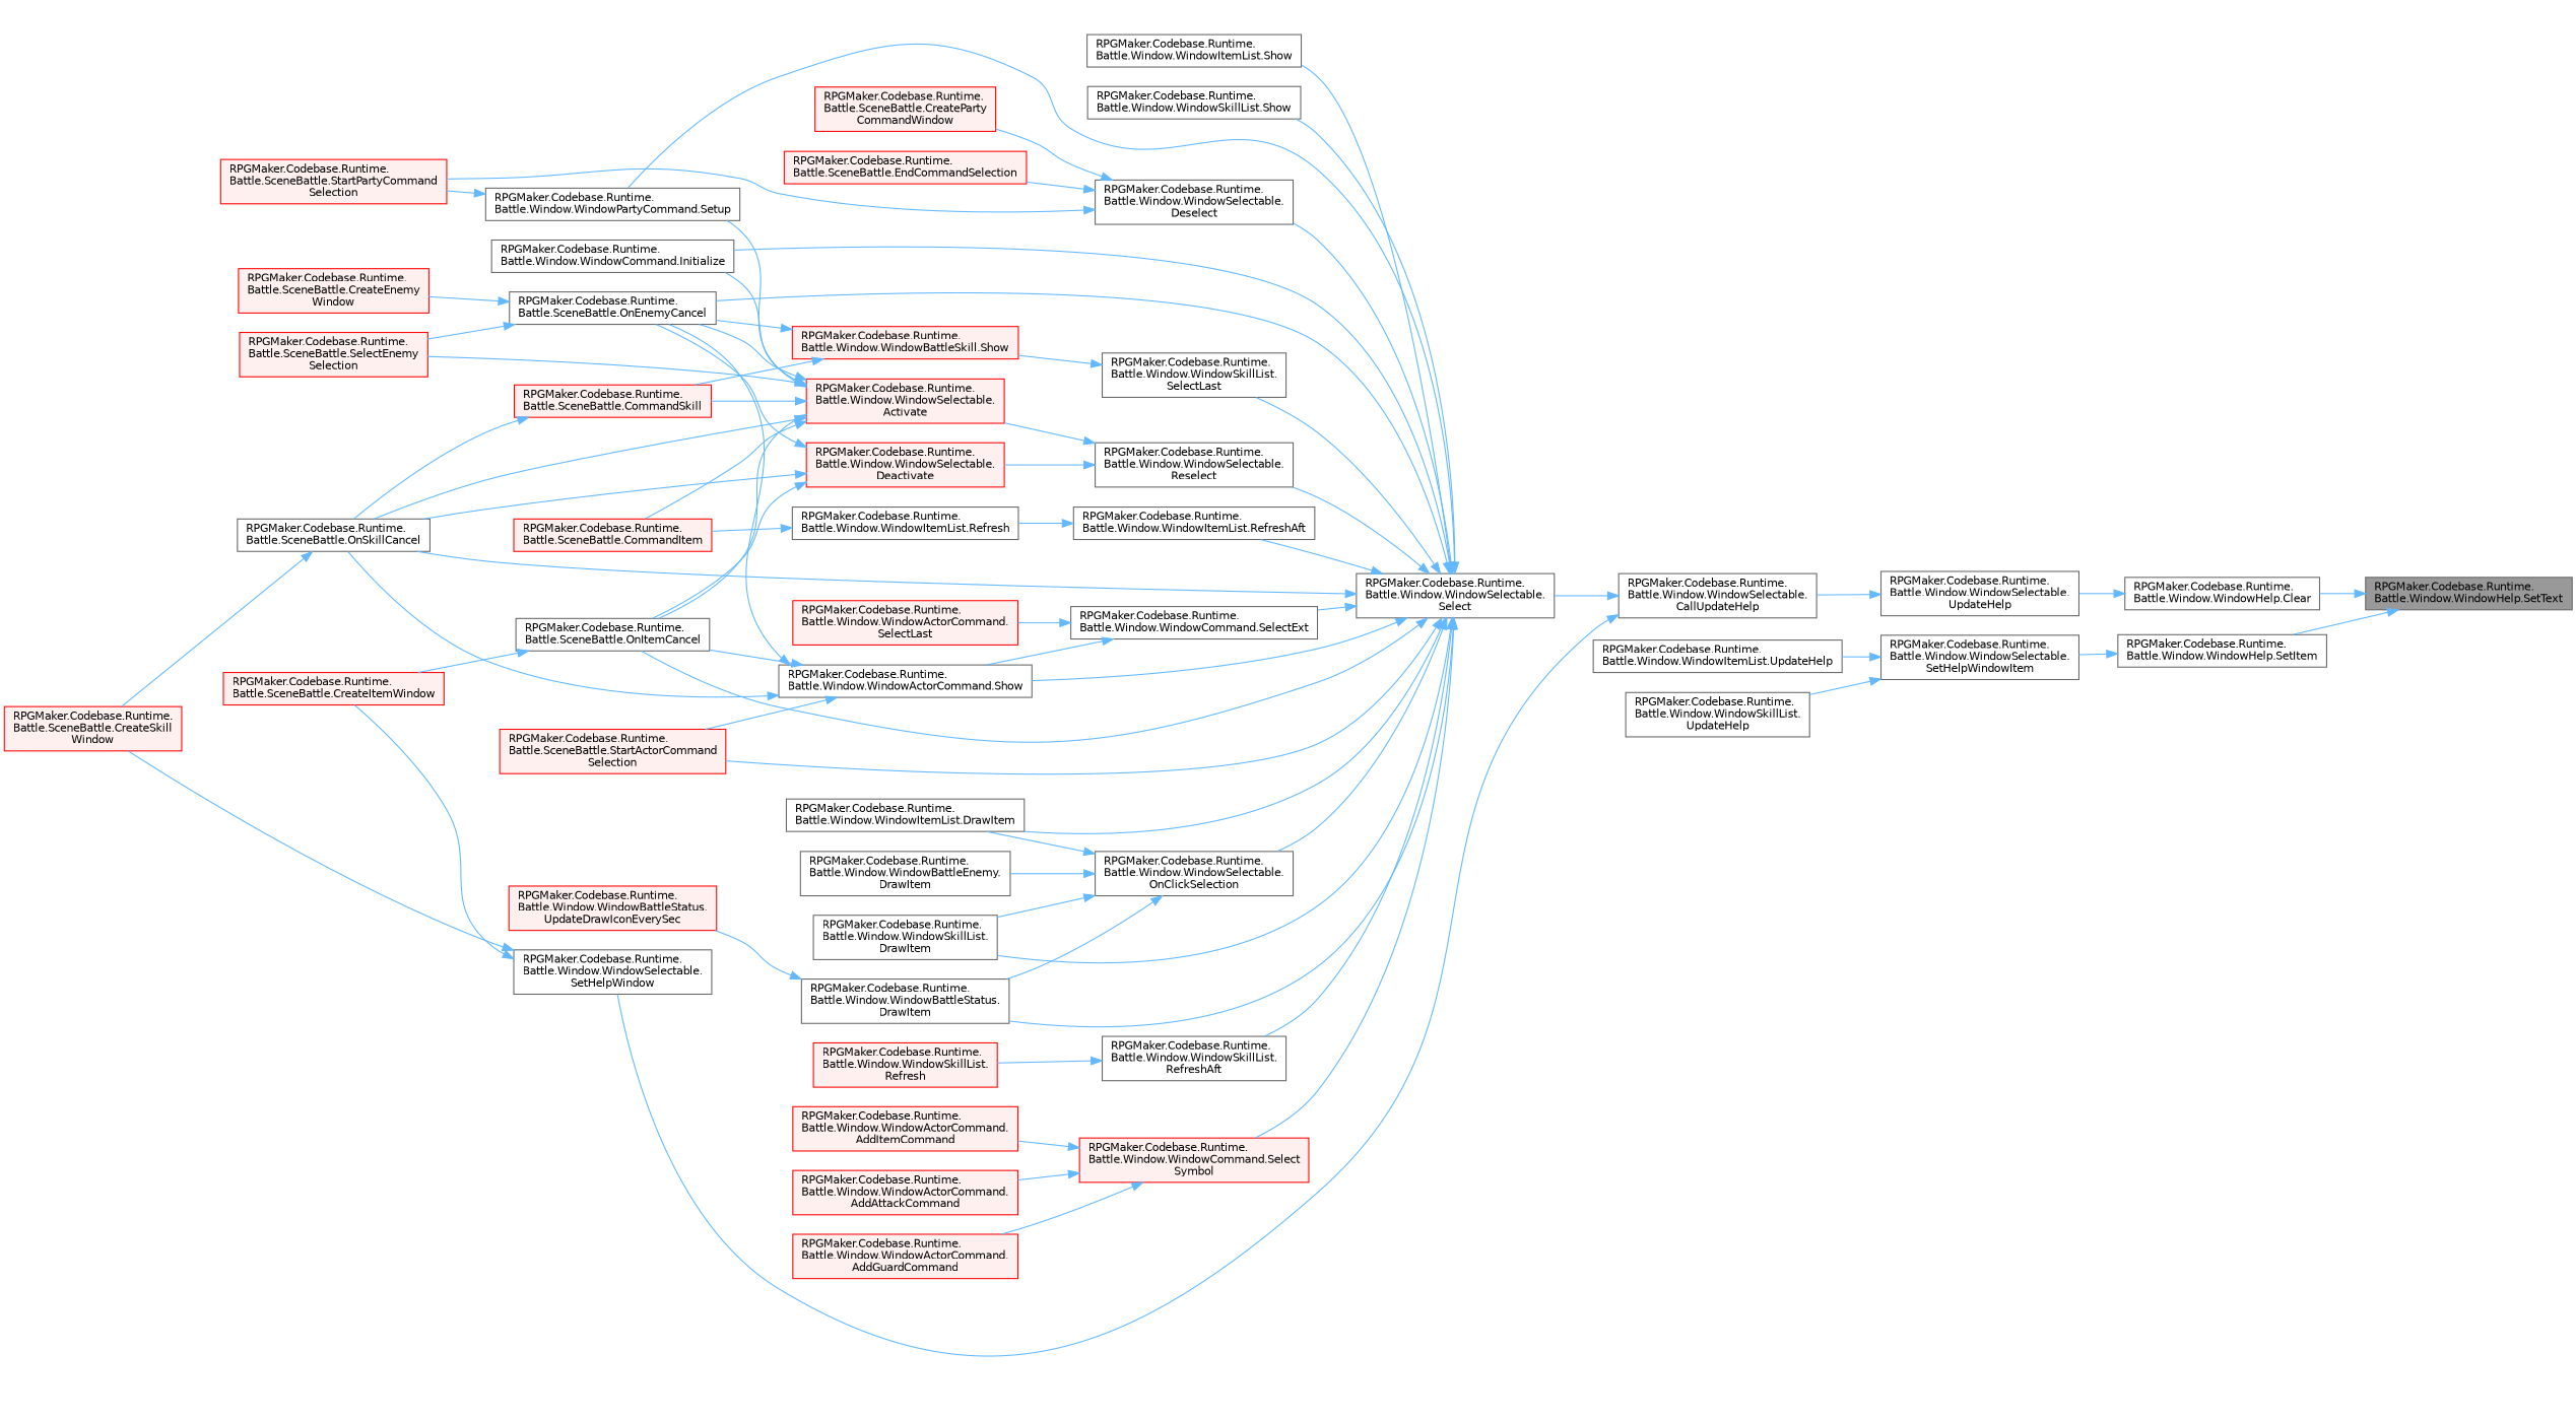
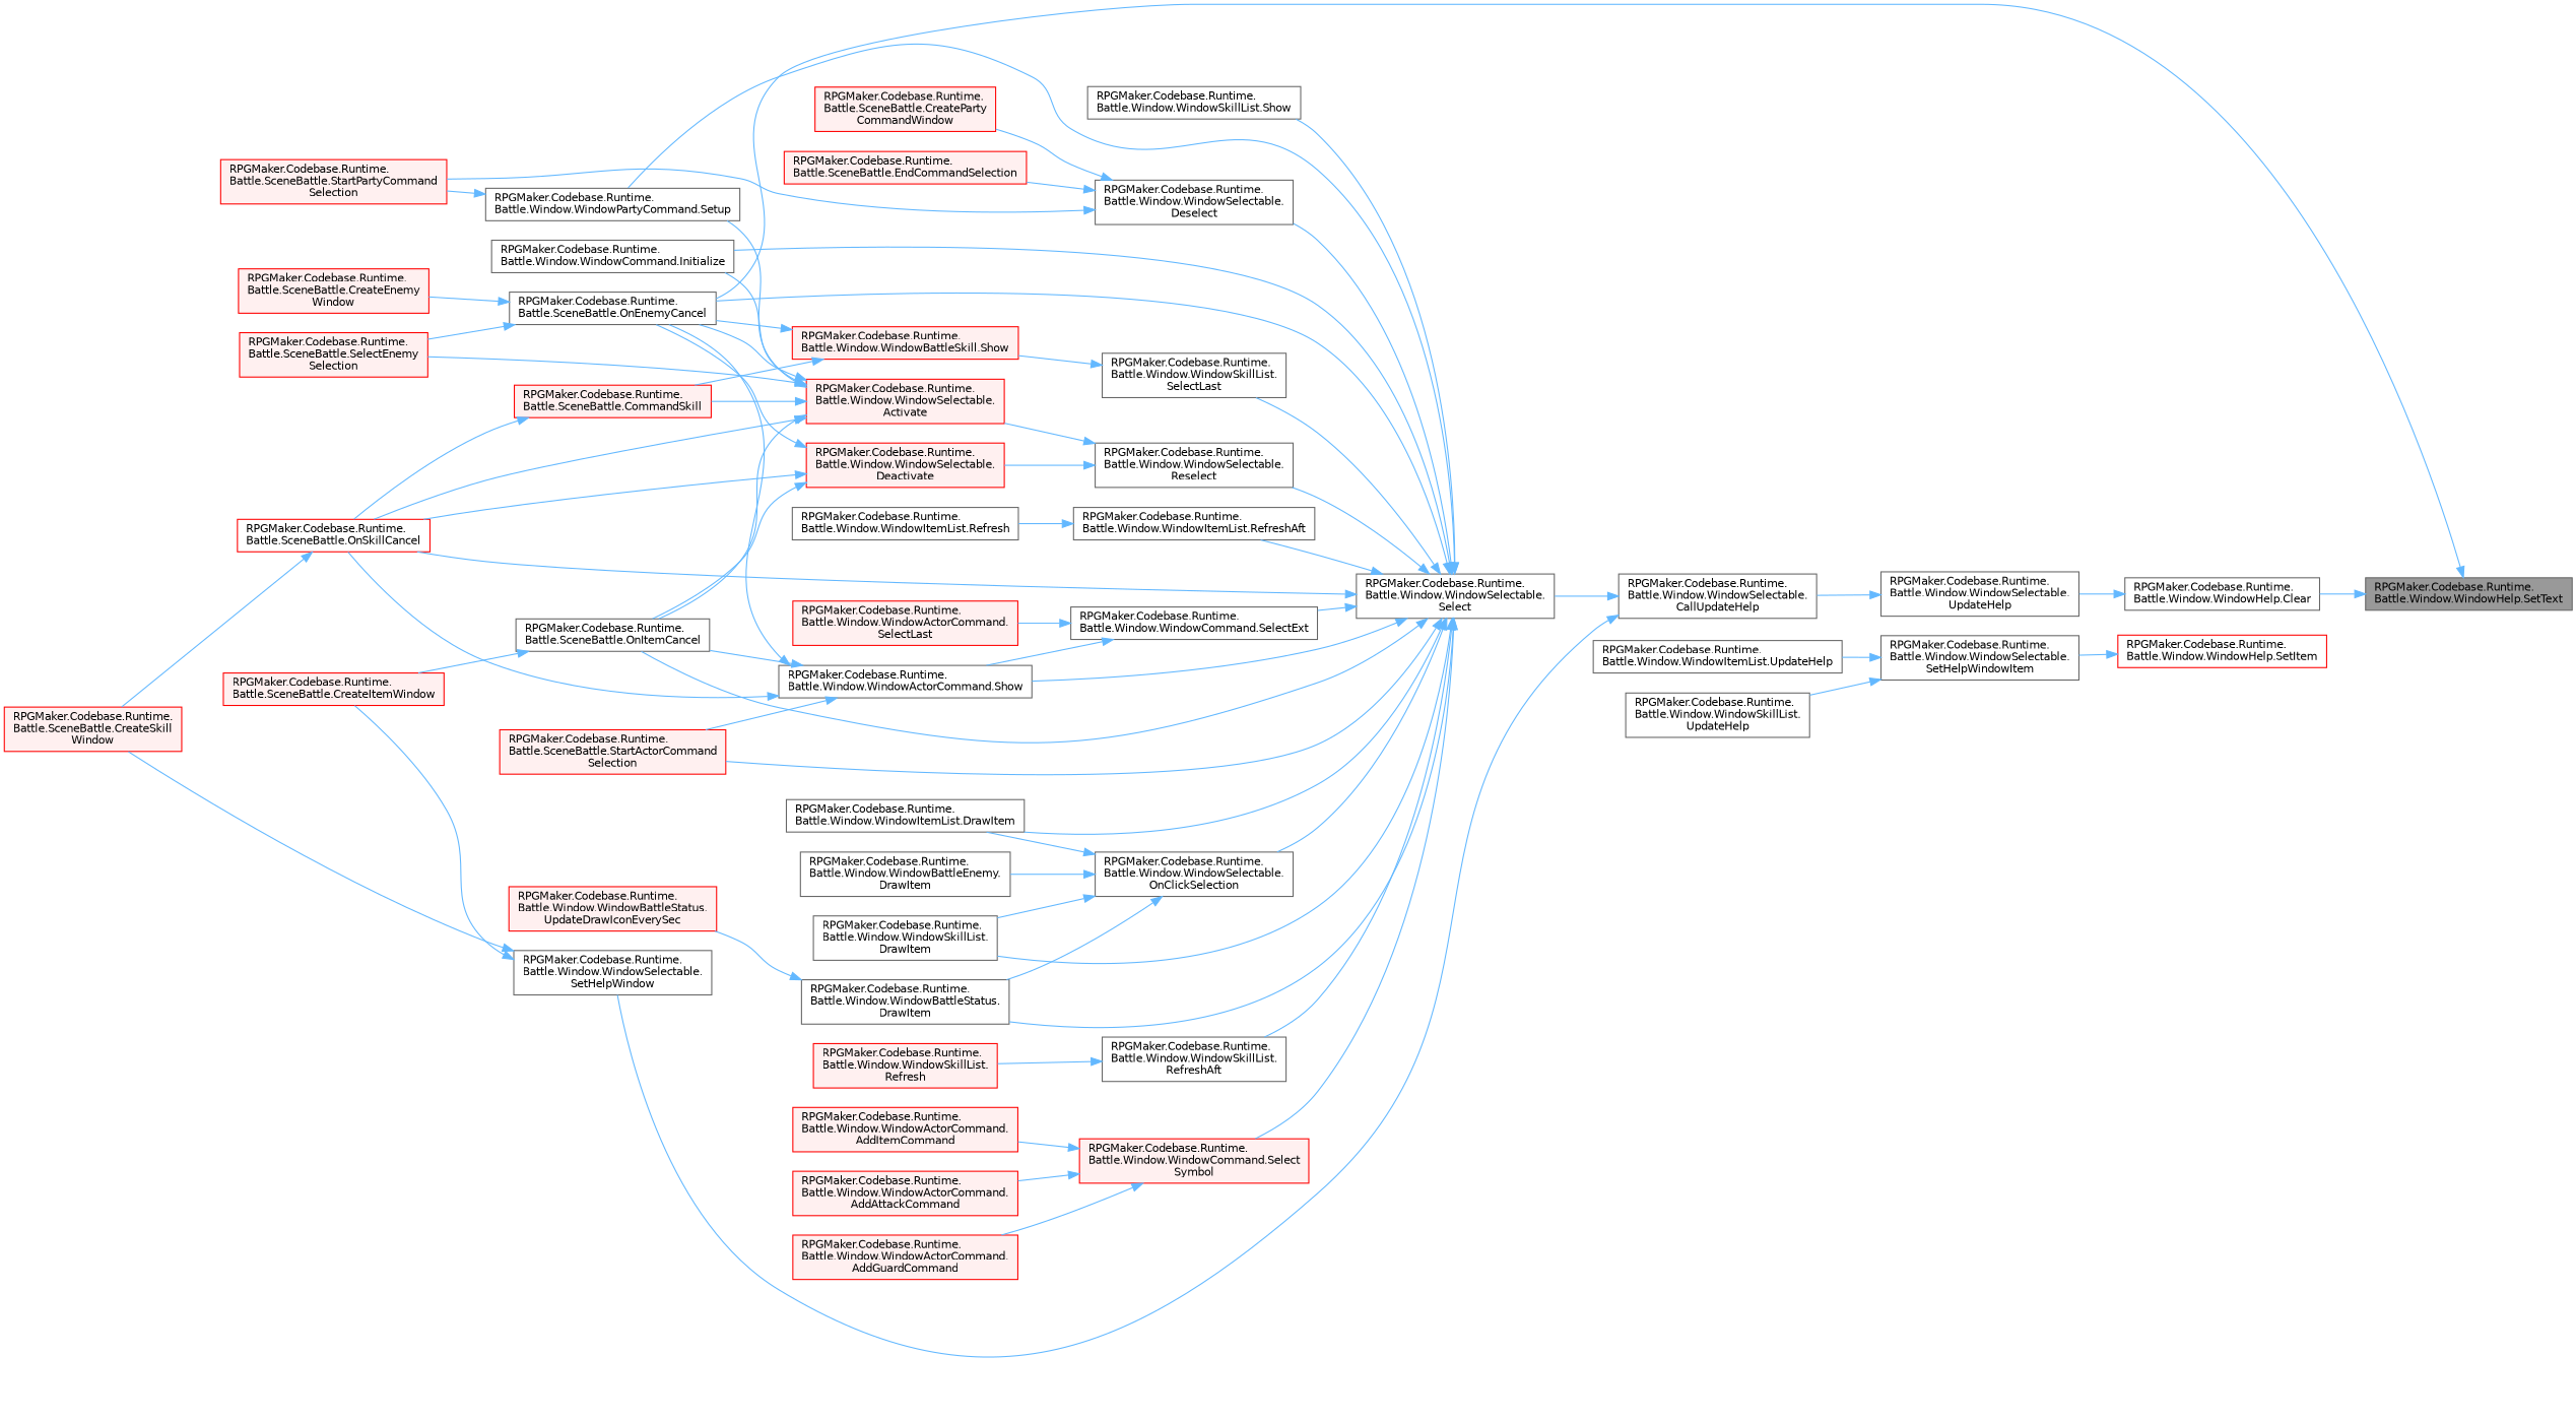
  digraph {
    rankdir=RL
    node [color=grey40 fillcolor=white fontname=Helvetica fontsize=10 shape=box style=filled]
    edge [color=steelblue1 dir=back fontname=Helvetica fontsize=10 labelfontname=Helvetica labelfontsize=10 style=solid]
    n1 [color=gray40 fillcolor=grey60 fontcolor=black height=0.2 label="RPGMaker.Codebase.Runtime.\lBattle.Window.WindowHelp.SetText" width=0.4]
    n2 [height=0.2 label="RPGMaker.Codebase.Runtime.\lBattle.Window.WindowHelp.Clear" width=0.4]
-   n3 [height=0.2 label="RPGMaker.Codebase.Runtime.\lBattle.Window.WindowHelp.SetItem" width=0.4]
+   n3 [color=red height=0.2 label="RPGMaker.Codebase.Runtime.\lBattle.Window.WindowHelp.SetItem" width=0.4]
    n4 [height=0.2 label="RPGMaker.Codebase.Runtime.\lBattle.Window.WindowSelectable.\lUpdateHelp" width=0.4]
    n5 [height=0.2 label="RPGMaker.Codebase.Runtime.\lBattle.Window.WindowSelectable.\lSetHelpWindowItem" width=0.4]
    n6 [height=0.2 label="RPGMaker.Codebase.Runtime.\lBattle.Window.WindowSelectable.\lCallUpdateHelp" width=0.4]
    n7 [height=0.2 label="RPGMaker.Codebase.Runtime.\lBattle.Window.WindowSelectable.\lSelect" width=0.4]
    n8 [height=0.2 label="RPGMaker.Codebase.Runtime.\lBattle.Window.WindowSelectable.\lSetHelpWindow" width=0.4]
    n9 [height=0.2 label="RPGMaker.Codebase.Runtime.\lBattle.Window.WindowSelectable.\lDeselect" width=0.4]
    n10 [height=0.2 label="RPGMaker.Codebase.Runtime.\lBattle.Window.WindowBattleStatus.\lDrawItem" width=0.4]
    n11 [height=0.2 label="RPGMaker.Codebase.Runtime.\lBattle.Window.WindowItemList.DrawItem" width=0.4]
    n12 [height=0.2 label="RPGMaker.Codebase.Runtime.\lBattle.Window.WindowSkillList.\lDrawItem" width=0.4]
    n13 [height=0.2 label="RPGMaker.Codebase.Runtime.\lBattle.Window.WindowCommand.Initialize" width=0.4]
    n14 [height=0.2 label="RPGMaker.Codebase.Runtime.\lBattle.Window.WindowSelectable.\lOnClickSelection" width=0.4]
    n15 [height=0.2 label="RPGMaker.Codebase.Runtime.\lBattle.SceneBattle.OnEnemyCancel" width=0.4]
    n16 [height=0.2 label="RPGMaker.Codebase.Runtime.\lBattle.SceneBattle.OnItemCancel" width=0.4]
-   n17 [height=0.2 label="RPGMaker.Codebase.Runtime.\lBattle.SceneBattle.OnSkillCancel" width=0.4]
+   n17 [color=red height=0.2 label="RPGMaker.Codebase.Runtime.\lBattle.SceneBattle.OnSkillCancel" width=0.4]
    n18 [height=0.2 label="RPGMaker.Codebase.Runtime.\lBattle.Window.WindowItemList.RefreshAft" width=0.4]
    n19 [height=0.2 label="RPGMaker.Codebase.Runtime.\lBattle.Window.WindowSkillList.\lRefreshAft" width=0.4]
    n20 [height=0.2 label="RPGMaker.Codebase.Runtime.\lBattle.Window.WindowSelectable.\lReselect" width=0.4]
    n21 [height=0.2 label="RPGMaker.Codebase.Runtime.\lBattle.Window.WindowPartyCommand.Setup" width=0.4]
    n22 [height=0.2 label="RPGMaker.Codebase.Runtime.\lBattle.Window.WindowCommand.SelectExt" width=0.4]
    n23 [height=0.2 label="RPGMaker.Codebase.Runtime.\lBattle.Window.WindowActorCommand.Show" width=0.4]
    n24 [color=red fillcolor="#FFF0F0" height=0.2 label="RPGMaker.Codebase.Runtime.\lBattle.SceneBattle.StartActorCommand\lSelection" width=0.4]
    n25 [height=0.2 label="RPGMaker.Codebase.Runtime.\lBattle.Window.WindowSkillList.\lSelectLast" width=0.4]
    n26 [color=red fillcolor="#FFF0F0" height=0.2 label="RPGMaker.Codebase.Runtime.\lBattle.Window.WindowCommand.Select\lSymbol" width=0.4]
-   n27 [height=0.2 label="RPGMaker.Codebase.Runtime.\lBattle.Window.WindowItemList.Show" width=0.4]
    n28 [height=0.2 label="RPGMaker.Codebase.Runtime.\lBattle.Window.WindowSkillList.Show" width=0.4]
    n29 [color=red fillcolor="#FFF0F0" height=0.2 label="RPGMaker.Codebase.Runtime.\lBattle.SceneBattle.CreateItemWindow" width=0.4]
    n30 [color=red fillcolor="#FFF0F0" height=0.2 label="RPGMaker.Codebase.Runtime.\lBattle.SceneBattle.CreateSkill\lWindow" width=0.4]
    n31 [color=red fillcolor="#FFF0F0" height=0.2 label="RPGMaker.Codebase.Runtime.\lBattle.SceneBattle.CreateParty\lCommandWindow" width=0.4]
    n32 [color=red fillcolor="#FFF0F0" height=0.2 label="RPGMaker.Codebase.Runtime.\lBattle.SceneBattle.EndCommandSelection" width=0.4]
    n33 [color=red fillcolor="#FFF0F0" height=0.2 label="RPGMaker.Codebase.Runtime.\lBattle.SceneBattle.StartPartyCommand\lSelection" width=0.4]
    n34 [color=red fillcolor="#FFF0F0" height=0.2 label="RPGMaker.Codebase.Runtime.\lBattle.Window.WindowBattleStatus.\lUpdateDrawIconEverySec" width=0.4]
    n35 [height=0.2 label="RPGMaker.Codebase.Runtime.\lBattle.Window.WindowBattleEnemy.\lDrawItem" width=0.4]
    n36 [color=red fillcolor="#FFF0F0" height=0.2 label="RPGMaker.Codebase.Runtime.\lBattle.SceneBattle.CreateEnemy\lWindow" width=0.4]
    n37 [color=red fillcolor="#FFF0F0" height=0.2 label="RPGMaker.Codebase.Runtime.\lBattle.SceneBattle.SelectEnemy\lSelection" width=0.4]
    n38 [height=0.2 label="RPGMaker.Codebase.Runtime.\lBattle.Window.WindowItemList.Refresh" width=0.4]
    n39 [color=red fillcolor="#FFF0F0" height=0.2 label="RPGMaker.Codebase.Runtime.\lBattle.Window.WindowSkillList.\lRefresh" width=0.4]
    n40 [color=red fillcolor="#FFF0F0" height=0.2 label="RPGMaker.Codebase.Runtime.\lBattle.Window.WindowSelectable.\lActivate" width=0.4]
    n41 [color=red fillcolor="#FFF0F0" height=0.2 label="RPGMaker.Codebase.Runtime.\lBattle.Window.WindowSelectable.\lDeactivate" width=0.4]
    n42 [color=red fillcolor="#FFF0F0" height=0.2 label="RPGMaker.Codebase.Runtime.\lBattle.Window.WindowActorCommand.\lSelectLast" width=0.4]
    n43 [color=red fillcolor="#FFF0F0" height=0.2 label="RPGMaker.Codebase.Runtime.\lBattle.Window.WindowBattleSkill.Show" width=0.4]
    n44 [color=red fillcolor="#FFF0F0" height=0.2 label="RPGMaker.Codebase.Runtime.\lBattle.Window.WindowActorCommand.\lAddAttackCommand" width=0.4]
    n45 [color=red fillcolor="#FFF0F0" height=0.2 label="RPGMaker.Codebase.Runtime.\lBattle.Window.WindowActorCommand.\lAddGuardCommand" width=0.4]
    n46 [color=red fillcolor="#FFF0F0" height=0.2 label="RPGMaker.Codebase.Runtime.\lBattle.Window.WindowActorCommand.\lAddItemCommand" width=0.4]
-   n47 [color=red fillcolor="#FFF0F0" height=0.2 label="RPGMaker.Codebase.Runtime.\lBattle.SceneBattle.CommandItem" width=0.4]
    n48 [color=red fillcolor="#FFF0F0" height=0.2 label="RPGMaker.Codebase.Runtime.\lBattle.SceneBattle.CommandSkill" width=0.4]
    n49 [height=0.2 label="RPGMaker.Codebase.Runtime.\lBattle.Window.WindowItemList.UpdateHelp" width=0.4]
    n50 [height=0.2 label="RPGMaker.Codebase.Runtime.\lBattle.Window.WindowSkillList.\lUpdateHelp" width=0.4]
    n1 -> n2
-   n1 -> n3
+   n1 -> n15
    n2 -> n4
    n3 -> n5
    n4 -> n6
    n5 -> n49
    n5 -> n50
    n6 -> n7
    n6 -> n8
    n7 -> n9
    n7 -> n10
    n7 -> n11
    n7 -> n12
    n7 -> n13
    n7 -> n14
    n7 -> n15
    n7 -> n16
    n7 -> n17
    n7 -> n18
    n7 -> n19
    n7 -> n20
    n7 -> n21
    n7 -> n22
    n7 -> n23
    n7 -> n24
    n7 -> n25
    n7 -> n26
-   n7 -> n27
    n7 -> n28
    n8 -> n29
    n8 -> n30
    n9 -> n31
    n9 -> n32
    n9 -> n33
    n10 -> n34
    n14 -> n10
    n14 -> n11
    n14 -> n12
    n14 -> n35
    n15 -> n36
    n15 -> n37
    n16 -> n29
    n17 -> n30
    n18 -> n38
    n19 -> n39
    n20 -> n40
    n20 -> n41
    n21 -> n33
    n22 -> n23
    n22 -> n42
    n23 -> n15
    n23 -> n16
    n23 -> n17
    n23 -> n24
    n25 -> n43
    n26 -> n44
    n26 -> n45
    n26 -> n46
-   n38 -> n47
    n40 -> n13
    n40 -> n15
    n40 -> n16
    n40 -> n17
    n40 -> n21
    n40 -> n37
-   n40 -> n47
    n40 -> n48
    n41 -> n15
    n41 -> n16
    n41 -> n17
    n43 -> n15
    n43 -> n48
    n48 -> n17
  }
